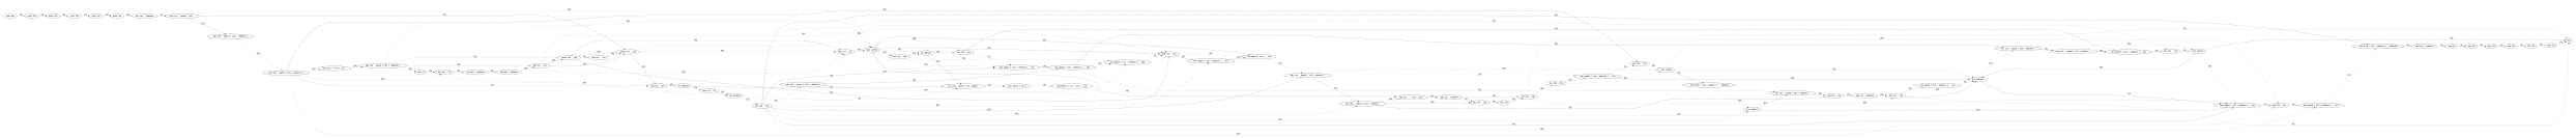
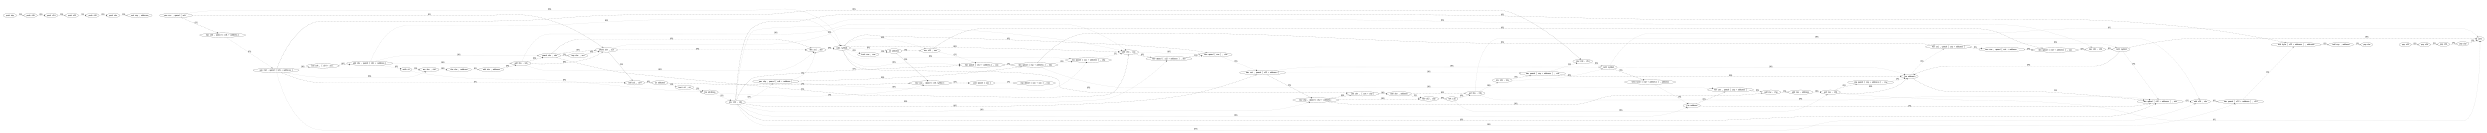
  digraph {
    fontname="IBM Plex Mono"
    rankdir=LR
    node [fontname="IBM Plex Mono"]
    edge [arrowhead=tee fontname="IBM Plex Mono" style=dotted]
    n1 [label="push rbp"]
    n2 [label="push r15"]
    n3 [label="push r14"]
    n4 [label="push r13"]
    n5 [label="push r12"]
    n6 [label="push rbx"]
    n7 [label="sub rsp , address"]
    n8 [label="mov rcx , qword [ rdi ]"]
    n9 [label="mov r14 , qword [ rdi + address ]"]
    n10 [label="cmovb rbx , rcx"]
    n11 [label="call symbol"]
    n12 [label="sub r14 , qword [ rdi + address ]"]
    n13 [label="add rsi , r14"]
    n14 [label="mov rsi , rbx"]
    n15 [label="add rbx , rax"]
    n16 [label="mov qword [ r12 + address ] , rax"]
    n17 [label="mov qword [ rax + address ] , rbp"]
    n18 [label="test rax , rax"]
    n19 [label="je address"]
    n20 [label="mov r13 , rax"]
    n21 [label="mov qword [ rax ] , rbx"]
    n22 [label="lea rbx , [ rax + rbp ]"]
    n23 [label="lea rdx , [ r14 + rsi ]"]
    n24 [label="mov rbx , r14"]
    n25 [label="mov rdx , r14"]
    n26 [label="add r14 , rbx"]
    n27 [label="add rdx , qword [ rdi + address ]"]
    n28 [label="shr rbx , address"]
    n29 [label="jb address"]
    n30 [label="call symbol"]
    n31 [label="mov qword [ r12 + address ] , r14"]
    n32 [label="setb al"]
    n33 [label="add rbx , rdx"]
    n34 [label="cmovb rbx , rdx"]
    n35 [label="jne address"]
    n36 [label="cmp rbx , rcx"]
    n37 [label="mov rax , qword [ rel symbol ]"]
    n38 [label="mov r12 , rdi"]
    n39 [label="add rbx , address"]
    n40 [label="mov qword [ r12 + address ] , rbx"]
    n41 [label="test al , al"]
    n42 [label="call qword [ rax ]"]
    n43 [label="nop dword [ rax + rax ] , eax"]
    n44 [label="mov rbp , qword [ rdi + address ]"]
    n45 [label="mov rsi , qword [ r12 + address ]"]
    n46 [label="mov rbp , qword [ r12 + address ]"]
    n47 [label="jne address"]
    n48 [label="mov qword [ r12 + address ] , rbx"]
    n49 [label="and byte [ r12 + address ] , address"]
    n50 [label="mov rdi , r12"]
    n51 [label="mov qword [ rsp + address ] , rbp"]
    n52 [label="mov qword [ rsp + address ] , rsi"]
    n53 [label="mov r15 , rbp"]
    n54 [label="add rax , rbp"]
    n55 [label="mov rax , qword [ rsp + address ]"]
    n56 [label="add rsp , address"]
    n57 [label="call symbol"]
    n58 [label="mov rsi , qword [ rsp + address ]"]
    n59 [label="mov qword [ r13 + address ] , rax"]
    n60 [label="add rbx , address"]
    n61 [label="mov rax , qword [ rsi + address ]"]
    n62 [label="jne address"]
    n63 [label="test byte [ r12 + address ] , address"]
    n64 [label=retn]
    n65 [label="not r15"]
    n66 [label="add rax , address"]
    n67 [label="and rbx , r15"]
    n68 [label="mov rdi , rbx"]
    n69 [label="and rax , r15"]
    n70 [label="cmp qword [ rsp + address ] , rax"]
    n71 [label="pop rbx"]
-   n72 [label="pop r12"]
    n73 [label="pop r13"]
    n74 [label="pop r14"]
    n75 [label="pop r15"]
    n76 [label="pop rbp"]
    n1 -> n2 [arrowhead=onormal label=CFG]
    n2 -> n3 [label=CFG style=dashed]
    n3 -> n4 [arrowhead=onormal label=CFG style=dashed]
    n4 -> n5 [label=CFG]
    n5 -> n6 [label=CFG]
    n6 -> n7 [arrowhead=onormal label=CFG]
-   n7 -> n8 [label=CFG style=dashed]
    n8 -> n9 [label=CFG style=dashed]
    n8 -> n10 [arrowhead=onormal label=DFG style=dashed]
    n8 -> n11 [label=DFG]
    n9 -> n12 [arrowhead=onormal label=DFG]
    n10 -> n13 [arrowhead=onormal label=CFG style=dashed]
    n10 -> n14 [label=DFG style=dashed]
    n10 -> n15 [label=DFG]
    n11 -> n15 [label=DFG style=dashed]
    n11 -> n16 [label=DFG]
    n11 -> n17 [arrowhead=onormal label=DFG]
    n11 -> n18 [label=CFG]
    n11 -> n19 [arrowhead=onormal label=DFG]
    n11 -> n20 [arrowhead=onormal label=DFG]
    n11 -> n21 [arrowhead=onormal label=DFG style=dashed]
    n11 -> n22 [label=DFG style=dashed]
    n12 -> n13 [label=DFG style=dashed]
    n12 -> n23 [arrowhead=onormal label=DFG]
    n12 -> n24 [label=DFG]
    n12 -> n25 [label=DFG style=dashed]
    n12 -> n26 [arrowhead=onormal label=DFG]
    n13 -> n29 [arrowhead=onormal label=DFG style=dashed]
    n14 -> n11 [label=DFG]
    n15 -> n21 [arrowhead=onormal label=DFG]
    n15 -> n40 [arrowhead=onormal label=DFG style=dashed]
    n16 -> n51 [arrowhead=onormal label=CFG style=dashed]
    n17 -> n15 [label=CFG]
    n18 -> n19 [label=CFG]
    n19 -> n20 [arrowhead=onormal label=CFG style=dashed]
    n19 -> n37 [label=CFG style=dashed]
    n20 -> n16 [label=CFG]
    n20 -> n59 [arrowhead=onormal label=DFG style=dashed]
    n21 -> n45 [label=CFG]
    n22 -> n60 [label=DFG style=dashed]
    n23 -> n27 [label=DFG style=dashed]
    n24 -> n28 [label=DFG]
    n25 -> n30 [arrowhead=onormal label=DFG]
    n26 -> n31 [arrowhead=onormal label=DFG]
    n27 -> n11 [arrowhead=onormal label=DFG]
    n27 -> n32 [label=DFG]
    n27 -> n33 [arrowhead=onormal label=DFG]
    n27 -> n34 [arrowhead=onormal label=DFG]
    n28 -> n39 [arrowhead=onormal label=DFG]
    n29 -> n37 [arrowhead=onormal label=CFG style=dashed]
    n29 -> n41 [arrowhead=onormal label=CFG]
    n30 -> n62 [label=DFG]
    n30 -> n63 [label=CFG style=dashed]
    n30 -> n64 [arrowhead=onormal label=DFG]
    n31 -> n49 [arrowhead=onormal label=CFG]
    n32 -> n24 [label=CFG]
    n32 -> n35 [label=DFG]
    n33 -> n10 [arrowhead=onormal label=DFG style=dashed]
    n33 -> n14 [label=DFG]
    n33 -> n15 [label=DFG]
    n33 -> n34 [label=DFG style=dashed]
    n34 -> n10 [arrowhead=onormal label=DFG style=dashed]
    n34 -> n14 [arrowhead=onormal label=DFG style=dashed]
    n34 -> n15 [arrowhead=onormal label=DFG style=dashed]
    n34 -> n36 [arrowhead=onormal label=CFG style=dashed]
    n35 -> n37 [label=CFG]
    n35 -> n38 [label=CFG]
    n36 -> n10 [label=DFG style=dashed]
    n37 -> n42 [label=CFG style=dashed]
    n38 -> n16 [label=CFG style=dashed]
    n38 -> n31 [label=DFG]
    n38 -> n40 [label=DFG]
    n38 -> n44 [arrowhead=onormal label=CFG]
    n38 -> n45 [arrowhead=onormal label=DFG style=dashed]
    n38 -> n46 [label=DFG]
    n38 -> n47 [label=DFG]
    n38 -> n48 [label=DFG style=dashed]
    n38 -> n49 [arrowhead=onormal label=DFG style=dashed]
    n38 -> n50 [arrowhead=onormal label=DFG]
    n39 -> n33 [label=DFG style=dashed]
    n40 -> n21 [label=CFG style=dashed]
    n41 -> n35 [label=CFG style=dashed]
    n42 -> n43 [arrowhead=onormal label=CFG]
    n44 -> n14 [arrowhead=onormal label=CFG]
    n44 -> n17 [label=DFG]
    n44 -> n51 [arrowhead=onormal label=DFG style=dashed]
    n45 -> n30 [arrowhead=onormal label=DFG]
    n45 -> n46 [label=CFG style=dashed]
    n45 -> n52 [arrowhead=onormal label=DFG]
    n46 -> n22 [arrowhead=onormal label=DFG style=dashed]
    n46 -> n53 [label=DFG style=dashed]
    n46 -> n54 [arrowhead=onormal label=DFG style=dashed]
    n47 -> n48 [arrowhead=onormal label=CFG style=dashed]
    n47 -> n55 [arrowhead=onormal label=CFG style=dashed]
    n48 -> n26 [label=CFG]
    n49 -> n56 [arrowhead=onormal label=CFG style=dashed]
    n50 -> n57 [arrowhead=onormal label=DFG style=dashed]
    n51 -> n17 [label=CFG]
    n51 -> n55 [label=DFG]
    n51 -> n58 [arrowhead=onormal label=DFG style=dashed]
    n52 -> n25 [label=CFG]
    n52 -> n62 [label=DFG style=dashed]
    n53 -> n65 [arrowhead=onormal label=DFG]
    n54 -> n66 [arrowhead=onormal label=CFG style=dashed]
    n55 -> n54 [arrowhead=onormal label=DFG style=dashed]
    n56 -> n71 [arrowhead=onormal label=CFG]
    n57 -> n48 [arrowhead=onormal label=CFG]
    n57 -> n62 [label=DFG style=dashed]
    n57 -> n64 [label=DFG style=dashed]
    n58 -> n57 [arrowhead=onormal label=DFG]
    n58 -> n61 [label=DFG style=dashed]
    n59 -> n50 [arrowhead=onormal label=CFG style=dashed]
    n60 -> n53 [label=CFG style=dashed]
    n60 -> n67 [arrowhead=onormal label=DFG style=dashed]
    n61 -> n59 [label=DFG style=dashed]
    n62 -> n48 [label=CFG style=dashed]
    n62 -> n58 [arrowhead=onormal label=CFG]
    n63 -> n47 [label=CFG]
    n65 -> n67 [label=DFG style=dashed]
    n65 -> n69 [arrowhead=onormal label=DFG]
    n66 -> n69 [label=DFG]
    n67 -> n26 [arrowhead=onormal label=DFG]
    n67 -> n48 [label=DFG]
    n67 -> n68 [arrowhead=onormal label=DFG]
    n68 -> n30 [arrowhead=onormal label=DFG]
    n68 -> n52 [arrowhead=onormal label=CFG style=dashed]
    n69 -> n62 [label=DFG style=dashed]
    n69 -> n64 [label=DFG]
    n69 -> n70 [arrowhead=onormal label=CFG style=dashed]
    n70 -> n62 [label=CFG]
-   n71 -> n72 [label=CFG style=dashed]
-   n72 -> n73 [label=CFG]
    n73 -> n74 [arrowhead=onormal label=CFG style=dashed]
    n74 -> n75 [arrowhead=onormal label=CFG style=dashed]
    n75 -> n76 [arrowhead=onormal label=CFG style=dashed]
    n76 -> n64 [label=CFG style=dashed]
  }
